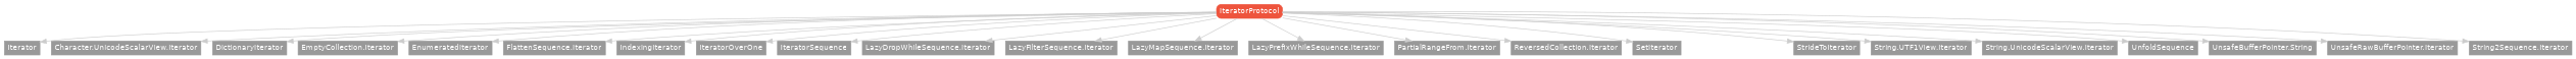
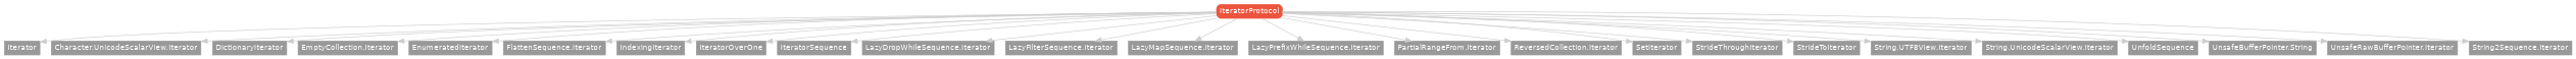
  strict digraph {
    node [color="#999999" fillcolor="#999999" fontcolor=white fontname=Helvetica fontsize=12 margin="0.07,0.05" shape=box style=filled]
    edge [color="#cccccc"]
    n1 [height=0.3 label=Iterator]
    "Character.UnicodeScalarView.Iterator" [height=0.3]
    DictionaryIterator [height=0.3]
    "EmptyCollection.Iterator" [height=0.3]
    EnumeratedIterator [height=0.3]
    "FlattenSequence.Iterator" [height=0.3]
    IndexingIterator [height=0.3]
    IteratorOverOne [height=0.3]
    IteratorSequence [height=0.3]
    "LazyDropWhileSequence.Iterator" [height=0.3]
    "LazyFilterSequence.Iterator" [height=0.3]
    "LazyMapSequence.Iterator" [height=0.3]
    "LazyPrefixWhileSequence.Iterator" [height=0.3]
    "PartialRangeFrom.Iterator" [height=0.3]
    "ReversedCollection.Iterator" [height=0.3]
    SetIterator [height=0.3]
+   StrideThroughIterator [height=0.3]
    StrideToIterator [height=0.3]
-   "String.UTF8View.Iterator" [height=0.3 label="String.UTF1View.Iterator"]
+   "String.UTF8View.Iterator" [height=0.3]
    "String.UnicodeScalarView.Iterator" [height=0.3]
    UnfoldSequence [height=0.3]
    n22 [height=0.3 label="UnsafeBufferPointer.String"]
    "UnsafeRawBufferPointer.Iterator" [height=0.3]
    n24 [height=0.3 label="String2Sequence.Iterator"]
    IteratorProtocol [color="#ee543d" fillcolor="#ee543d" height=0.3 style="filled,rounded"]
    subgraph sub_1 {
      rank=max
      n1
      "Character.UnicodeScalarView.Iterator"
      DictionaryIterator
      "EmptyCollection.Iterator"
      EnumeratedIterator
      "FlattenSequence.Iterator"
      IndexingIterator
      IteratorOverOne
      IteratorSequence
      "LazyDropWhileSequence.Iterator"
      "LazyFilterSequence.Iterator"
      "LazyMapSequence.Iterator"
      "LazyPrefixWhileSequence.Iterator"
      "PartialRangeFrom.Iterator"
      "ReversedCollection.Iterator"
      SetIterator
+     StrideThroughIterator
      StrideToIterator
      "String.UTF8View.Iterator"
      "String.UnicodeScalarView.Iterator"
      UnfoldSequence
      n22
      "UnsafeRawBufferPointer.Iterator"
      n24
    }
    IteratorProtocol -> n1
    IteratorProtocol -> "Character.UnicodeScalarView.Iterator"
    IteratorProtocol -> DictionaryIterator
    IteratorProtocol -> "EmptyCollection.Iterator"
    IteratorProtocol -> EnumeratedIterator
    IteratorProtocol -> "FlattenSequence.Iterator"
    IteratorProtocol -> IndexingIterator
    IteratorProtocol -> IteratorOverOne
    IteratorProtocol -> IteratorSequence
    IteratorProtocol -> "LazyDropWhileSequence.Iterator"
    IteratorProtocol -> "LazyFilterSequence.Iterator"
    IteratorProtocol -> "LazyMapSequence.Iterator"
    IteratorProtocol -> "LazyPrefixWhileSequence.Iterator"
    IteratorProtocol -> "PartialRangeFrom.Iterator"
    IteratorProtocol -> "ReversedCollection.Iterator"
    IteratorProtocol -> SetIterator
+   IteratorProtocol -> StrideThroughIterator
    IteratorProtocol -> StrideToIterator
    IteratorProtocol -> "String.UTF8View.Iterator"
    IteratorProtocol -> "String.UnicodeScalarView.Iterator"
    IteratorProtocol -> UnfoldSequence
    IteratorProtocol -> n22
    IteratorProtocol -> "UnsafeRawBufferPointer.Iterator"
    IteratorProtocol -> n24
  }
